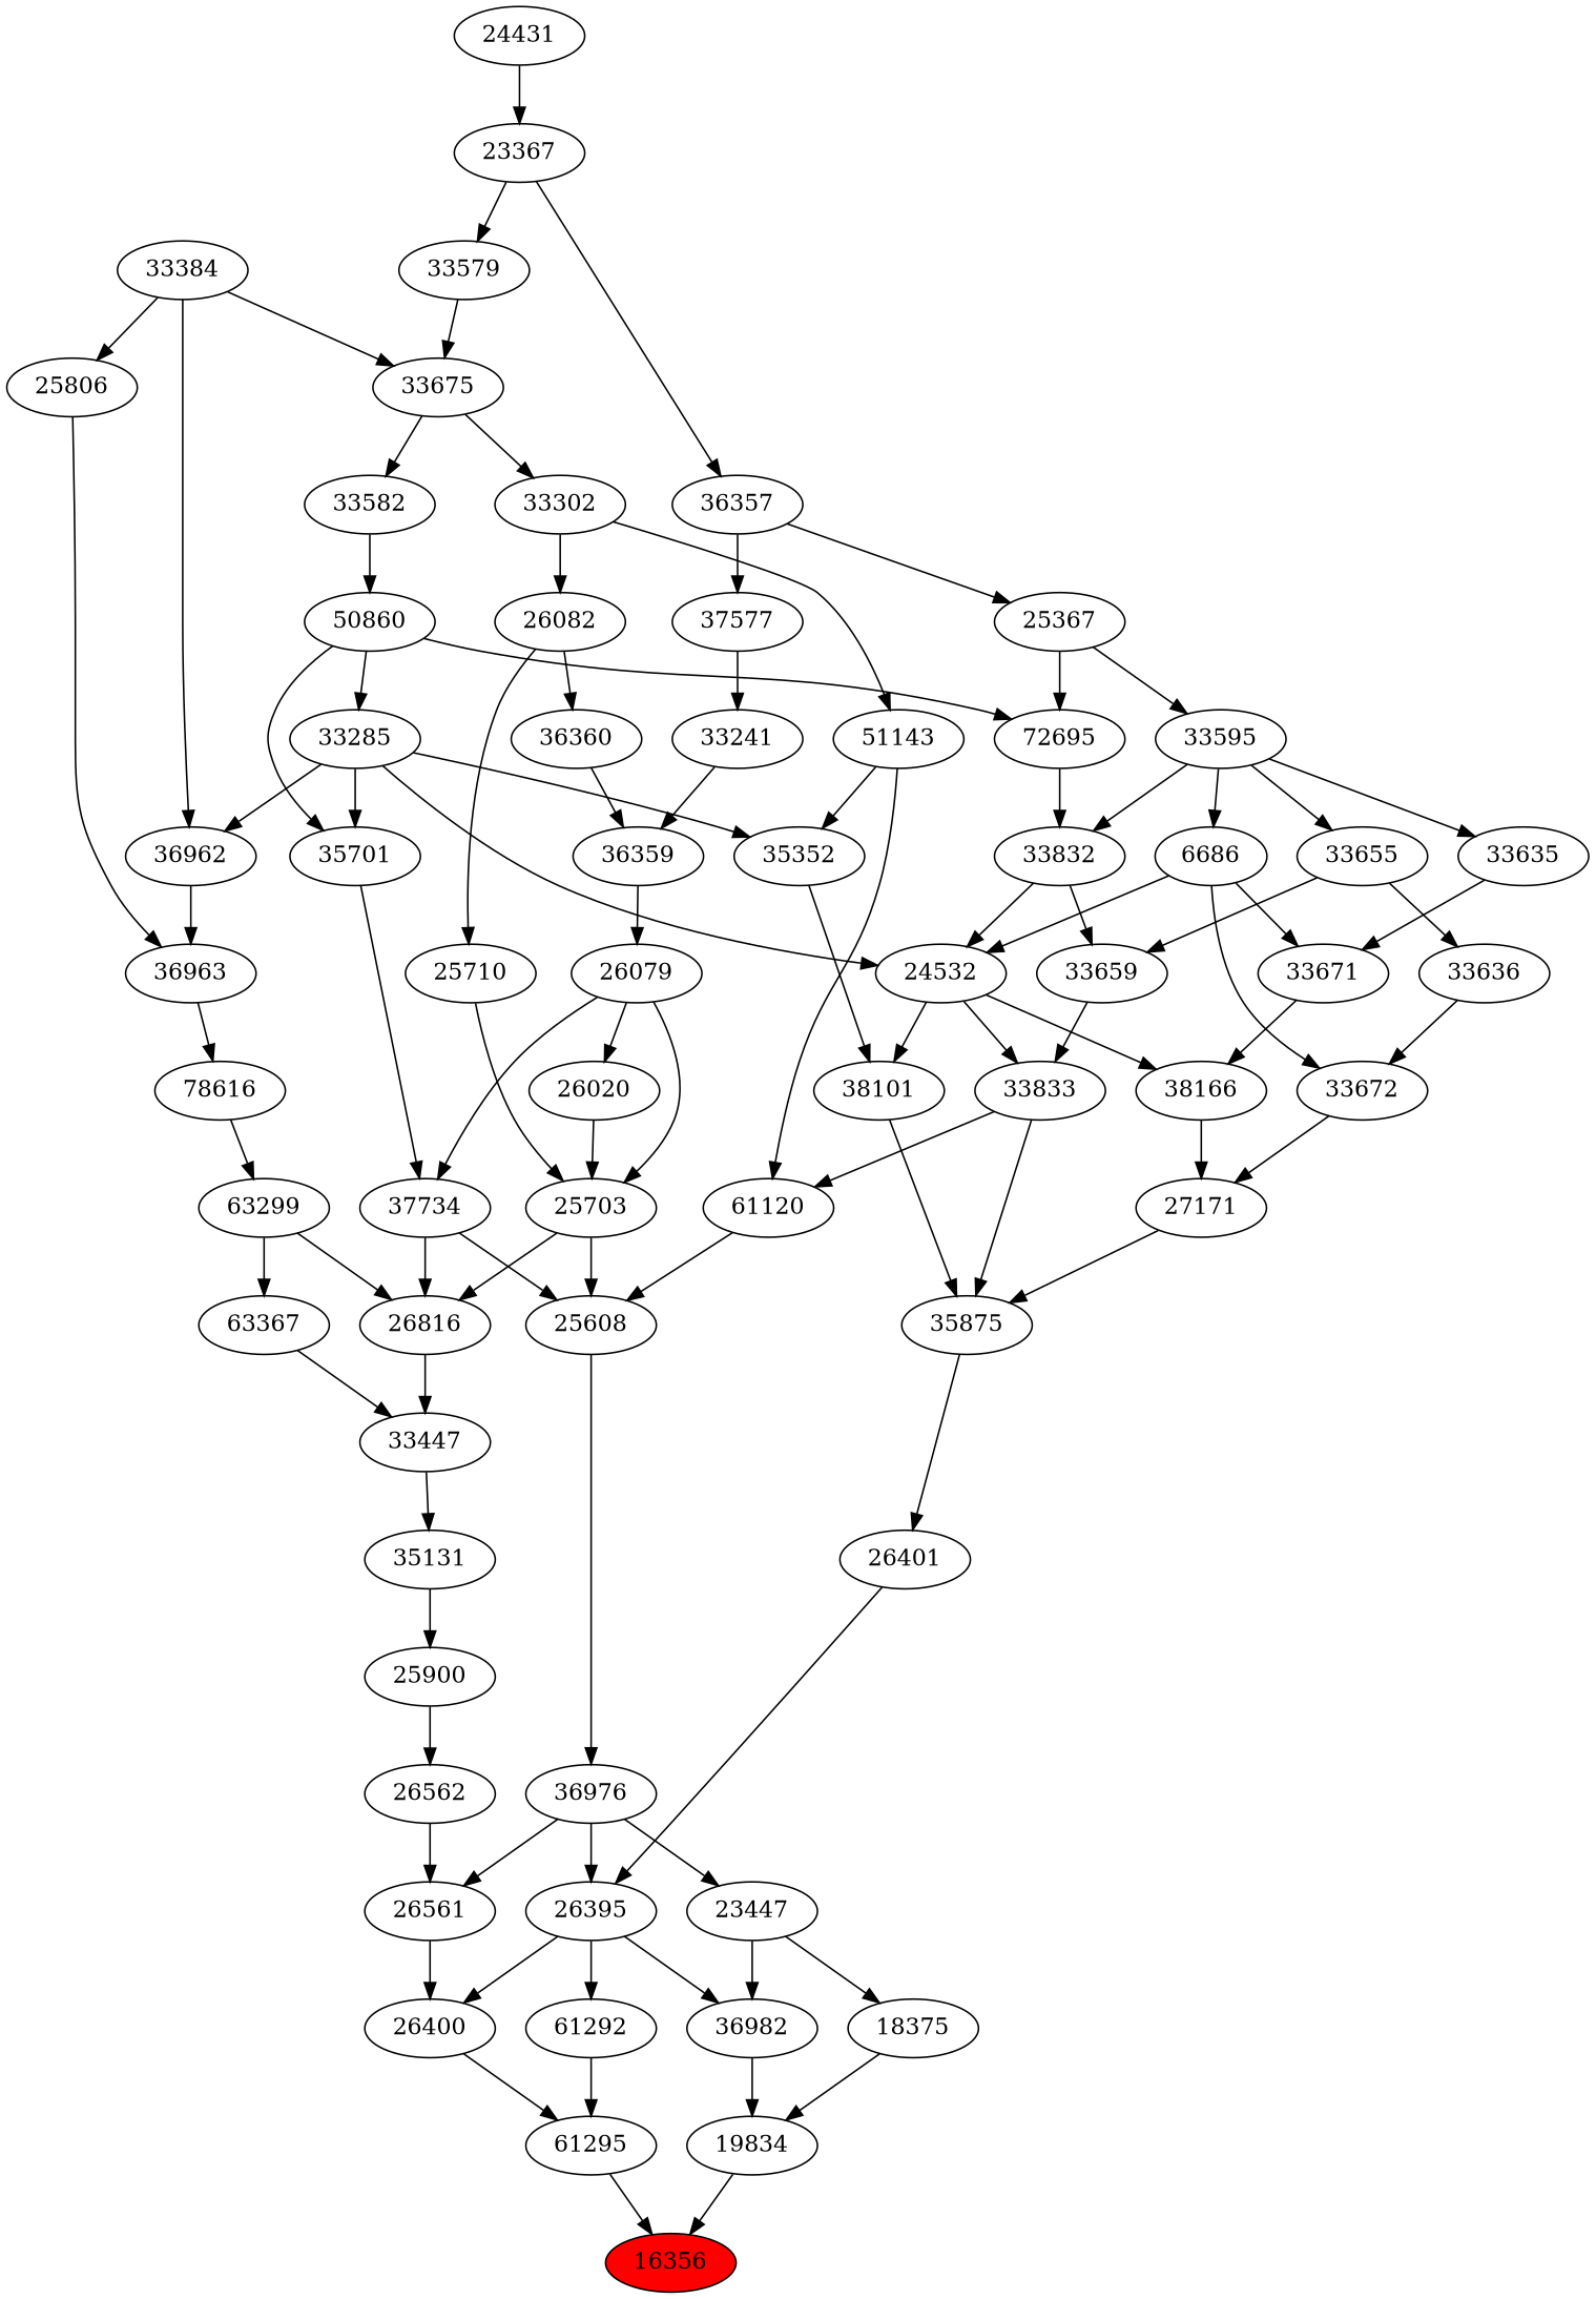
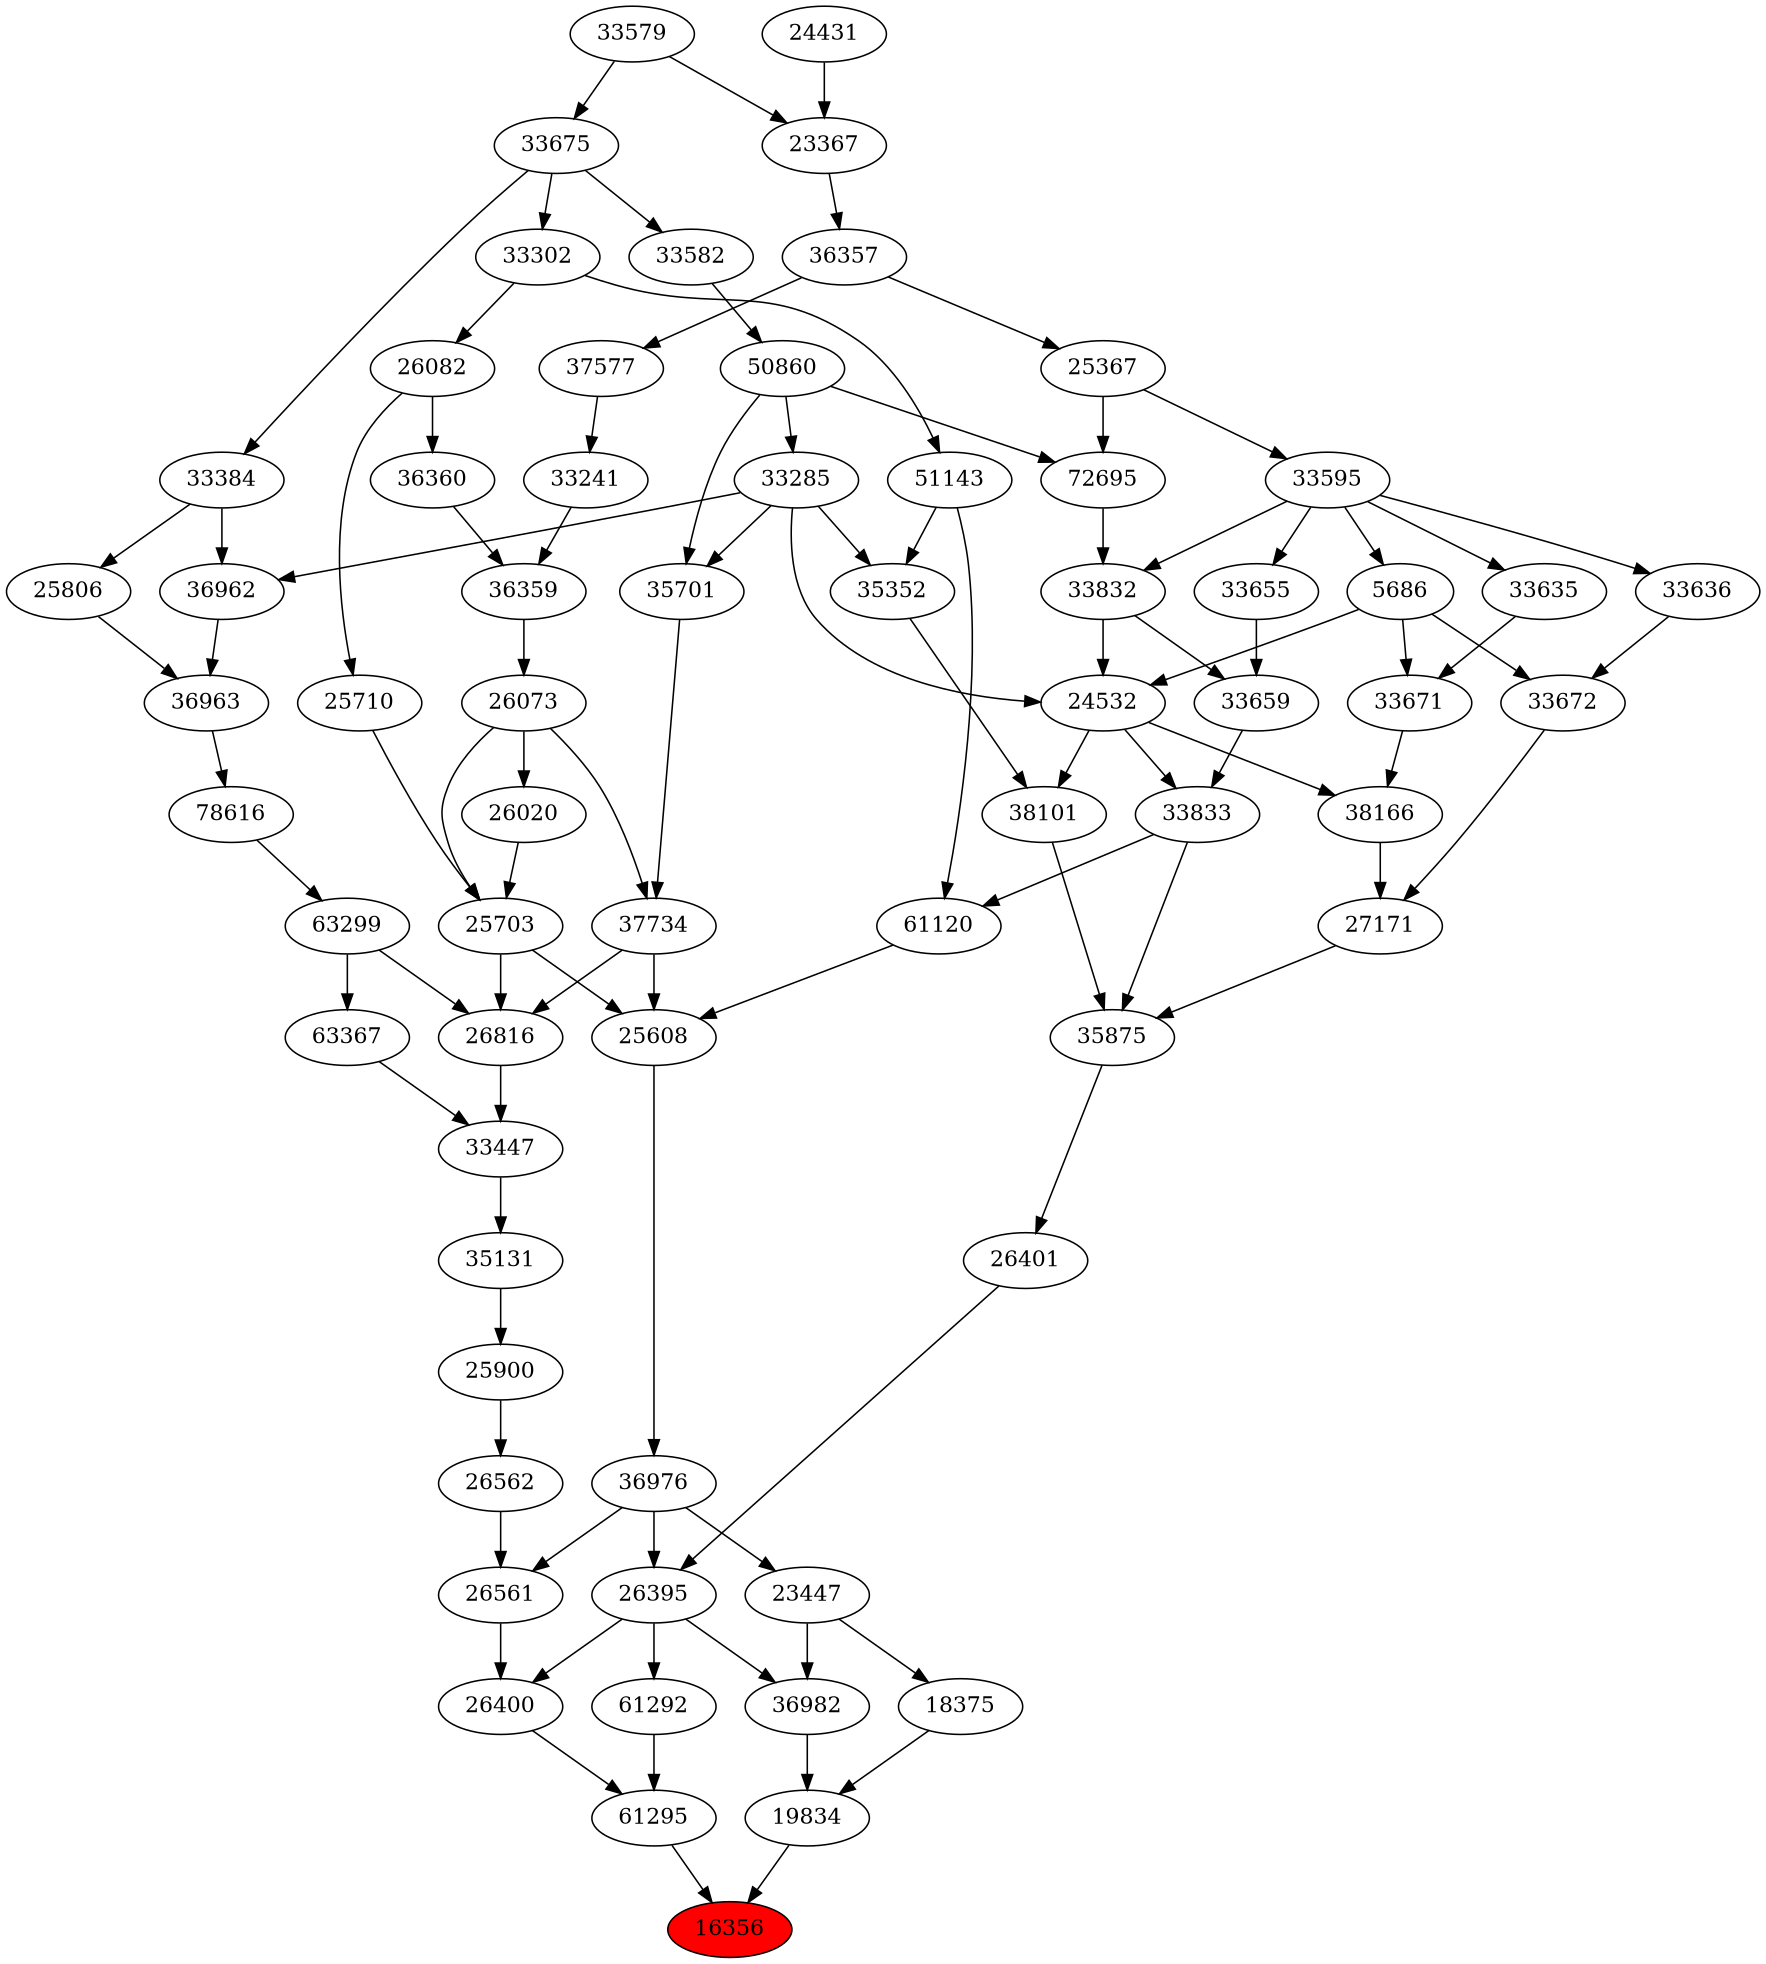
  strict digraph {
    n1 [fillcolor=red label=16356 style=filled]
    n2 [label=61295]
    n3 [label=19834]
    n4 [label=26400]
    n5 [label=61292]
    n6 [label=18375]
    n7 [label=36982]
    n8 [label=26395]
    n9 [label=26561]
    n10 [label=23447]
    n11 [label=36976]
    n12 [label=26401]
    n13 [label=26562]
    n14 [label=25608]
    n15 [label=35875]
    n16 [label=25900]
    n17 [label=25703]
    n18 [label=26816]
    n19 [label=33447]
    n20 [label=37734]
    n21 [label=61120]
    n22 [label=27171]
    n23 [label=38101]
    n24 [label=33833]
    n25 [label=35131]
    n26 [label=26020]
-   n27 [label=26079]
+   n27 [label=26073]
    n28 [label=25710]
    n29 [label=35701]
    n30 [label=51143]
    n31 [label=35352]
    n32 [label=33672]
    n33 [label=38166]
    n34 [label=24532]
    n35 [label=33659]
    n36 [label=36359]
    n37 [label=26082]
    n38 [label=36360]
    n39 [label=33285]
    n40 [label=36962]
    n41 [label=36963]
    n42 [label=50860]
    n43 [label=72695]
    n44 [label=33832]
    n45 [label=33302]
    n46 [label=33636]
-   n47 [label=6686]
+   n47 [label=5686]
    n48 [label=33671]
    n49 [label=33655]
    n50 [label=63367]
    n51 [label=33241]
    n52 [label=33582]
    n53 [label=33675]
    n54 [label=33384]
    n55 [label=25806]
    n56 [label=33595]
    n57 [label=33635]
    n58 [label=63299]
    n59 [label=37577]
    n60 [label=33579]
    n61 [label=25367]
    n62 [label=78616]
    n63 [label=36357]
    n64 [label=23367]
    n65 [label=24431]
    n2 -> n1
    n3 -> n1
    n4 -> n2
    n5 -> n2
    n6 -> n3
    n7 -> n3
    n8 -> n4
    n8 -> n5
    n8 -> n7
    n9 -> n4
    n10 -> n6
    n10 -> n7
    n11 -> n8
    n11 -> n9
    n11 -> n10
    n12 -> n8
    n13 -> n9
    n14 -> n11
    n15 -> n12
    n16 -> n13
    n17 -> n14
    n17 -> n18
    n18 -> n19
    n19 -> n25
    n20 -> n14
    n20 -> n18
    n21 -> n14
    n22 -> n15
    n23 -> n15
    n24 -> n15
    n24 -> n21
    n25 -> n16
    n26 -> n17
    n27 -> n17
    n27 -> n20
    n27 -> n26
    n28 -> n17
    n29 -> n20
    n30 -> n21
    n30 -> n31
    n31 -> n23
    n32 -> n22
    n33 -> n22
    n34 -> n23
    n34 -> n24
    n34 -> n33
    n35 -> n24
    n36 -> n27
    n37 -> n28
    n37 -> n38
    n38 -> n36
    n39 -> n29
    n39 -> n31
    n39 -> n34
    n39 -> n40
    n40 -> n41
    n41 -> n62
    n42 -> n29
    n42 -> n39
    n42 -> n43
    n43 -> n44
    n44 -> n34
    n44 -> n35
    n45 -> n30
    n45 -> n37
    n46 -> n32
    n47 -> n32
    n47 -> n34
    n47 -> n48
    n48 -> n33
    n49 -> n35
    n50 -> n19
    n51 -> n36
    n52 -> n42
    n53 -> n45
    n53 -> n52
-   n54 -> n53
+   n53 -> n54
    n54 -> n40
    n54 -> n55
    n55 -> n41
    n56 -> n44
-   n49 -> n46
+   n56 -> n46
    n56 -> n47
    n56 -> n49
    n56 -> n57
    n57 -> n48
    n58 -> n18
    n58 -> n50
    n59 -> n51
    n60 -> n53
    n61 -> n43
    n61 -> n56
    n62 -> n58
    n63 -> n59
    n63 -> n61
-   n64 -> n60
+   n60 -> n64
    n64 -> n63
    n65 -> n64
  }
